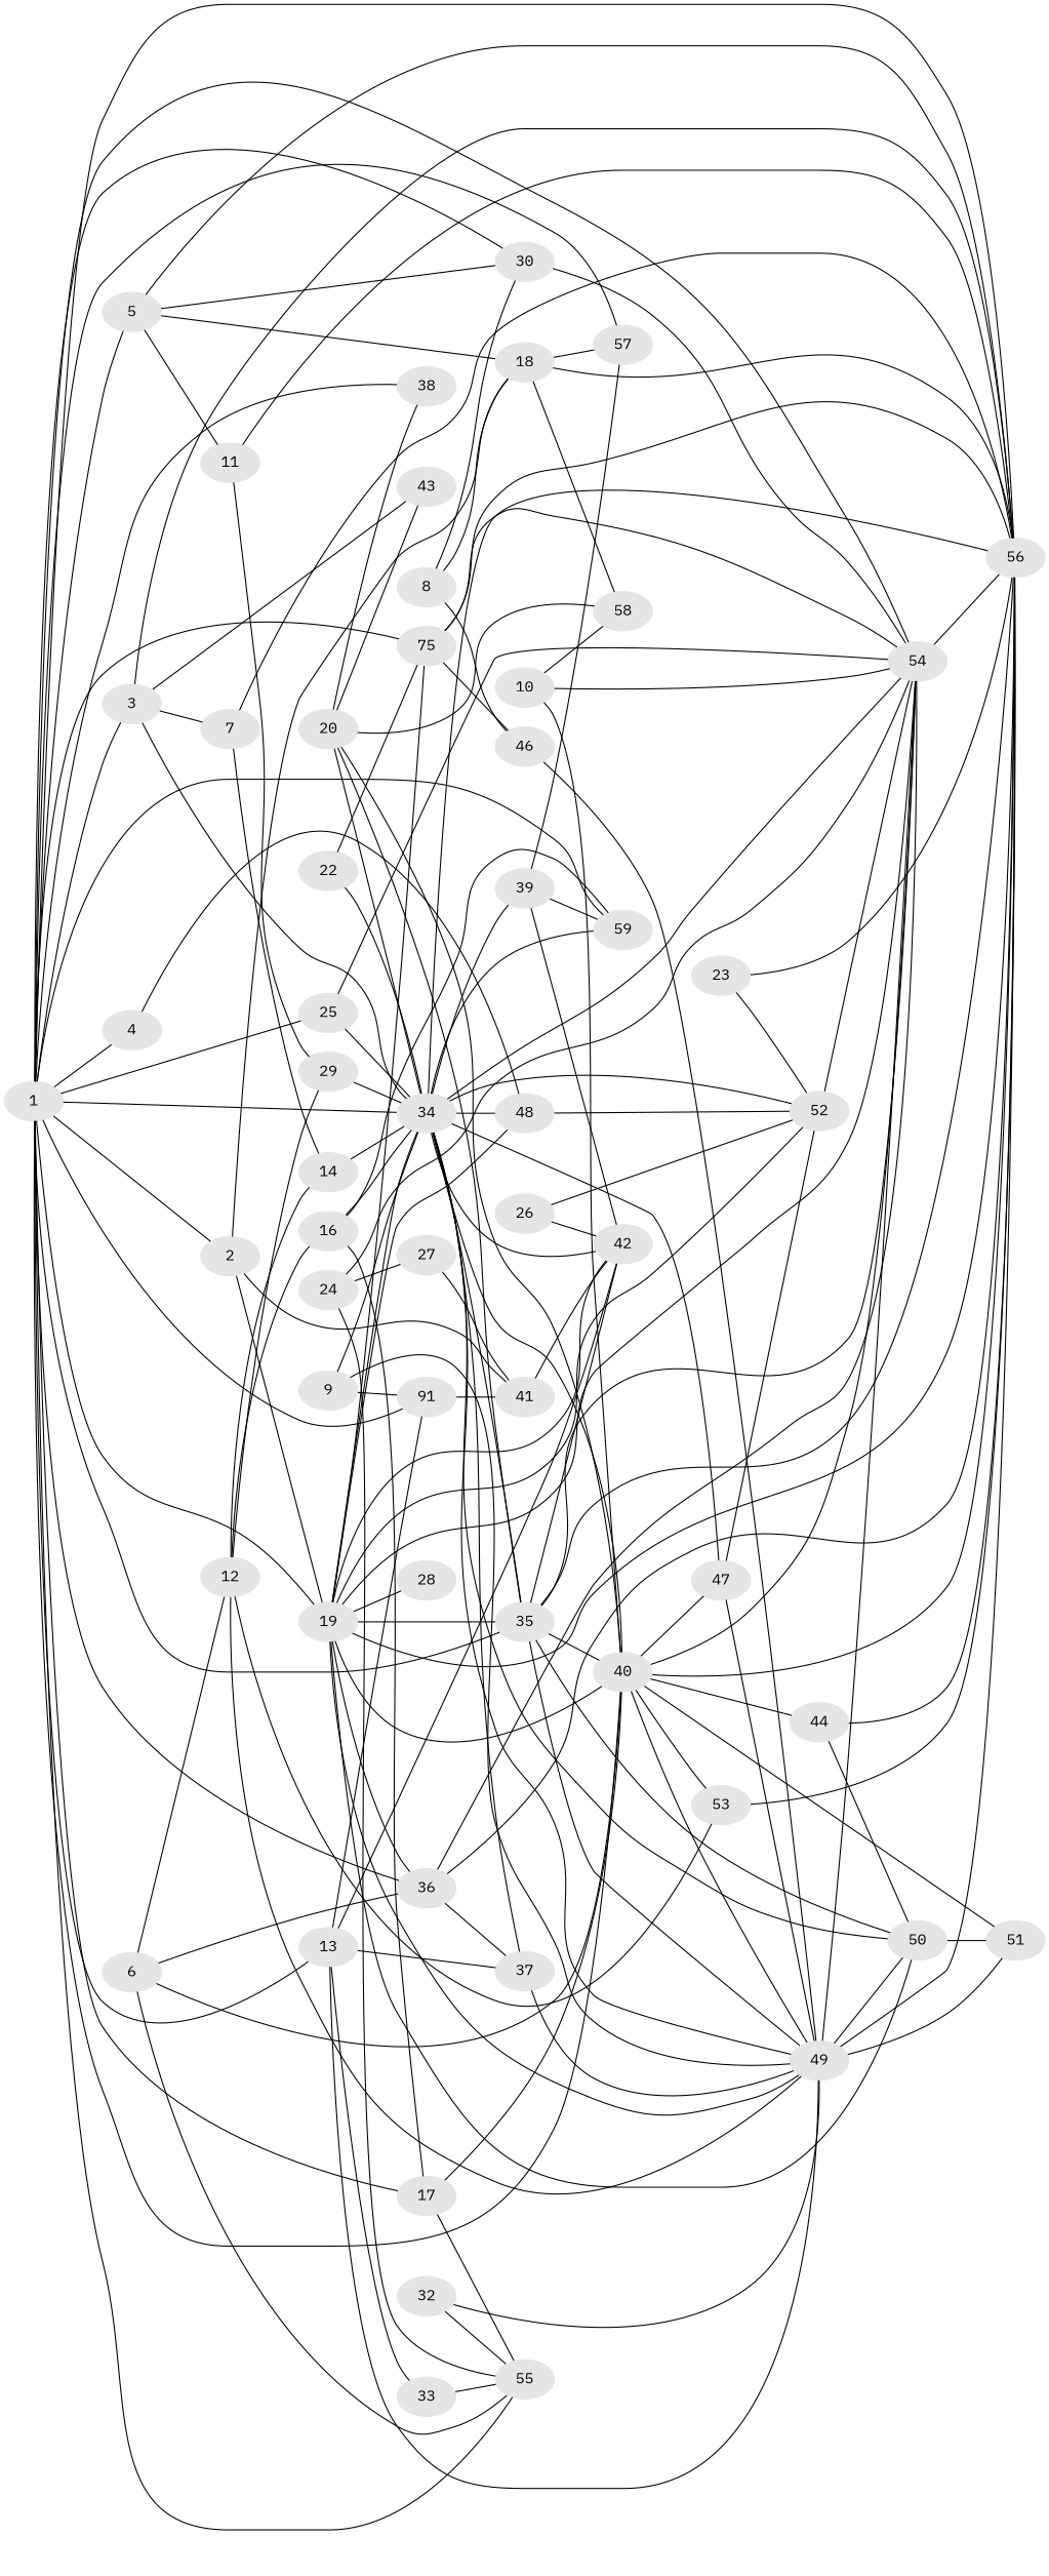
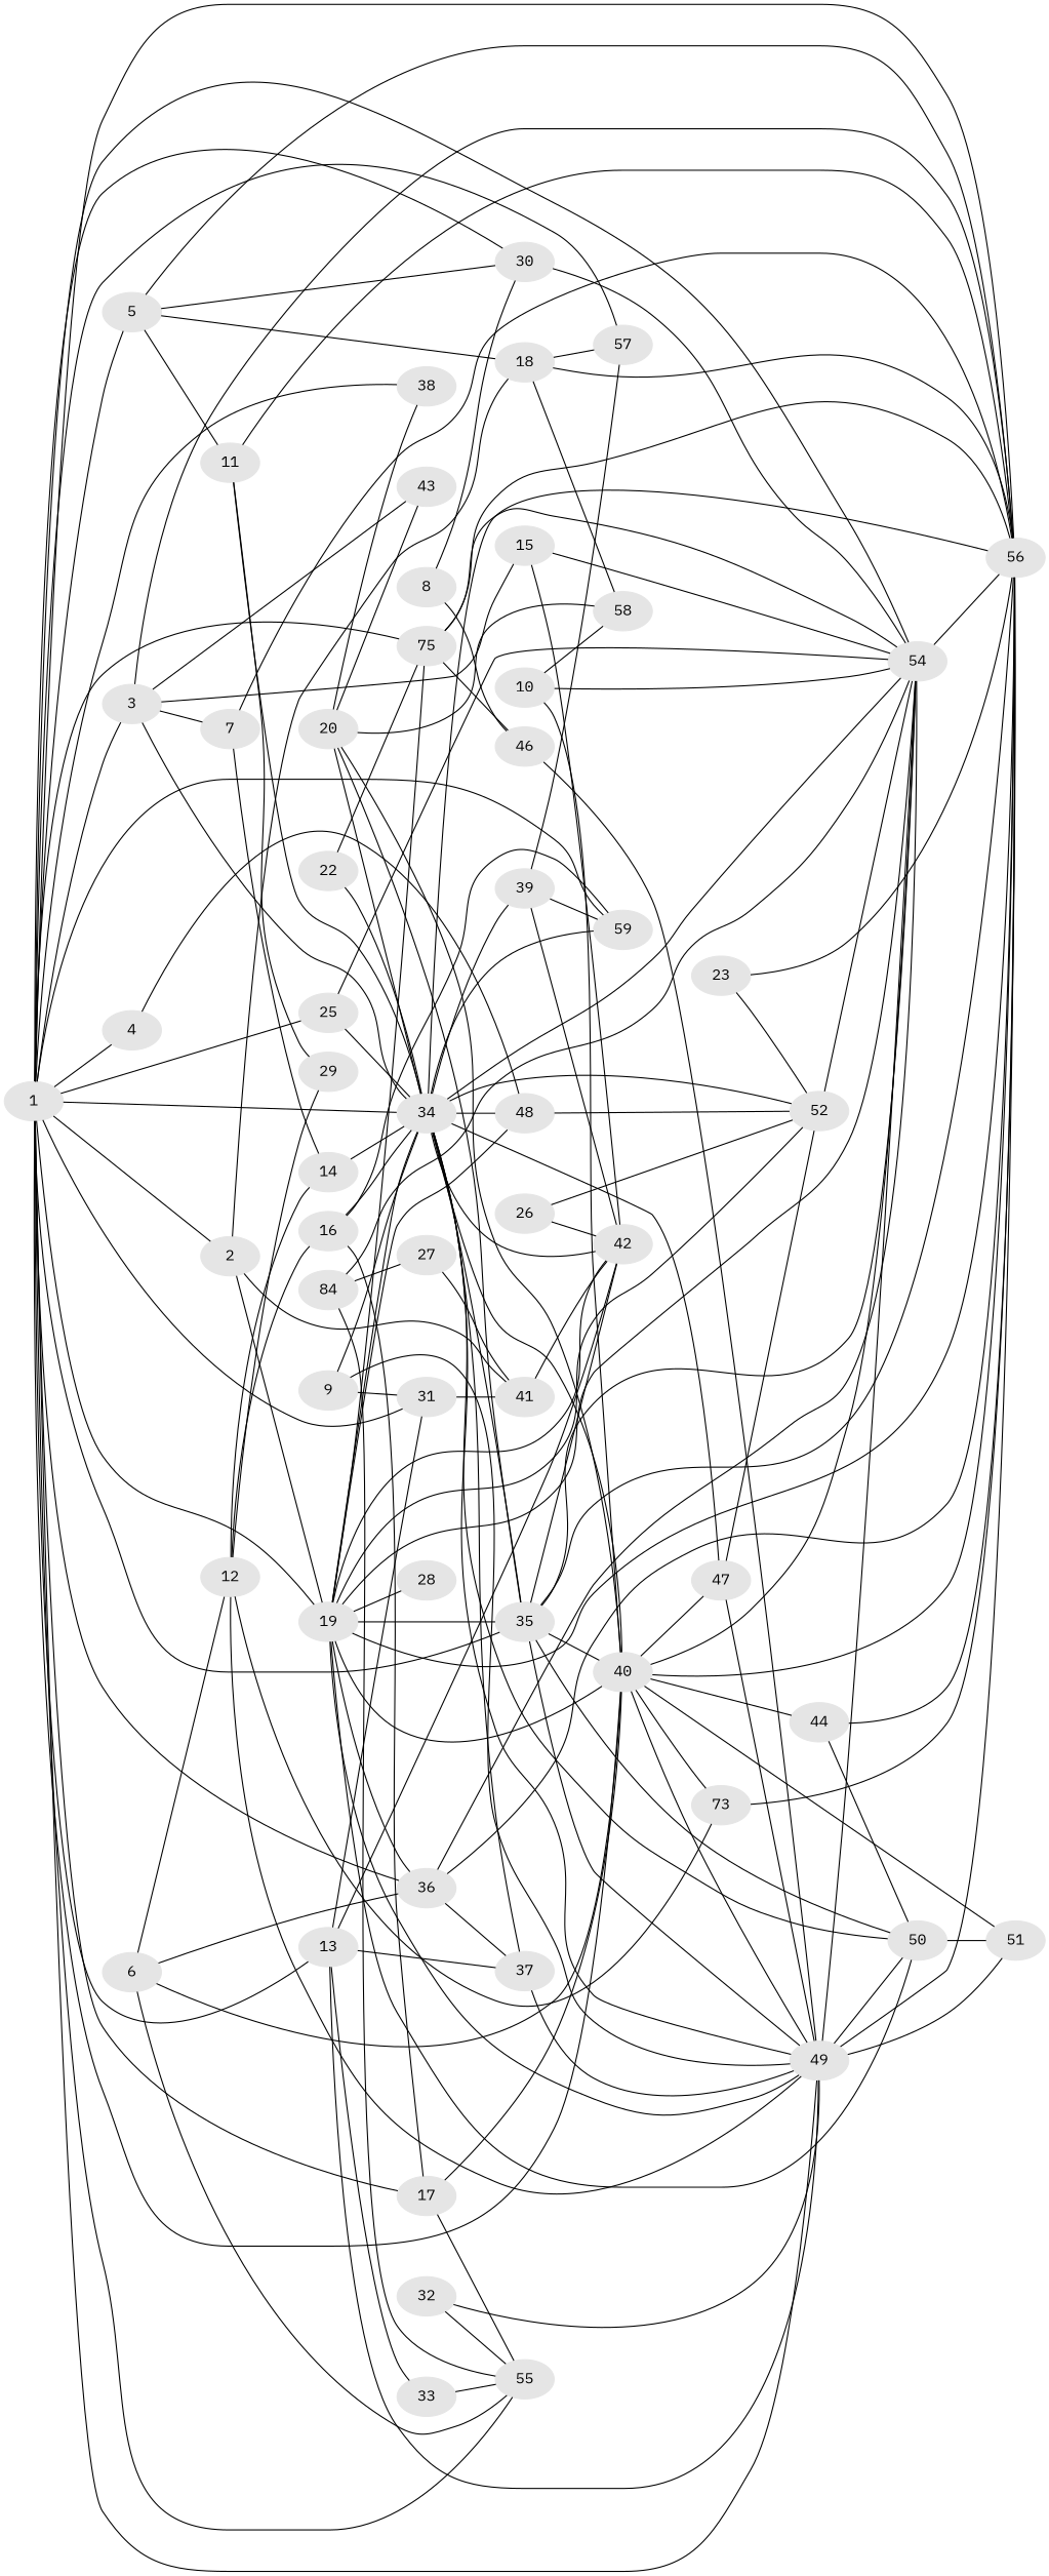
  graph {
    fontname="IBM Plex Mono"
    rankdir=LR
    node [color=gray90 fontname="IBM Plex Mono" style=filled]
    edge [fontname="IBM Plex Mono" weight=1.0]
    1
    2
    3
    4
    5
    13
    17
    19
    25
    30
-   31 [label=91]
+   31
    34
    35
    36
    38
    40
    n17 [label=75]
    49
    54
    55
    56
    57
    59
    18
    41
    7
+   15
    43
    48
    11
    33
    37
    42
    28
    50
    52
    39
    47
-   53
+   53 [label=73]
    44
    51
    46
    58
    14
    29
    6
    12
    16
    8
    9
    10
    20
    22
    23
-   24
+   24 [label=84]
    27
    26
    32
    1 -- 2
    1 -- 3
    1 -- 4 [weight=2.0]
    1 -- 5
    1 -- 13
    1 -- 17
    1 -- 19 [weight=2.0]
    1 -- 25
    1 -- 30
    1 -- 31
    1 -- 34 [weight=2.0]
    1 -- 35 [weight=3.0]
    1 -- 36
    1 -- 38
    1 -- 40 [weight=2.0]
    1 -- n17
+   1 -- 49 [weight=3.0]
    1 -- 54 [weight=3.0]
    1 -- 55
    1 -- 56 [weight=5.0]
    1 -- 57
    1 -- 59
    2 -- 19
    2 -- 18
    2 -- 41
    3 -- 34
    3 -- 56
    3 -- 7
+   3 -- 15
    3 -- 43
    4 -- 48
    5 -- 30
    5 -- 56 [weight=2.0]
    5 -- 18
    5 -- 11
    13 -- 31
    13 -- 49
    13 -- 33
    13 -- 37
    13 -- 42
    17 -- 40
    17 -- 55
    19 -- 34
    19 -- 35 [weight=2.0]
    19 -- 36
    19 -- 40 [weight=2.0]
    19 -- n17
    19 -- 49 [weight=2.0]
    19 -- 54
    19 -- 56 [weight=2.0]
    19 -- 48
    19 -- 42
    19 -- 28
    19 -- 50 [weight=2.0]
    19 -- 52
    25 -- 34
    25 -- 54 [weight=2.0]
    30 -- 54
    31 -- 41
    34 -- 35
    34 -- 40 [weight=3.0]
    34 -- 49
    34 -- 54
    34 -- 56 [weight=2.0]
    34 -- 59
    34 -- 48
    34 -- 37
    34 -- 42 [weight=2.0]
    34 -- 50
    34 -- 52
    34 -- 39
    34 -- 47
    35 -- 40 [weight=2.0]
    35 -- 49
    35 -- 54
    35 -- 56 [weight=2.0]
    35 -- 42
    35 -- 50
    36 -- 54
    36 -- 56
    36 -- 37
    40 -- 49
    40 -- 54
    40 -- 56 [weight=2.0]
    40 -- 47
    40 -- 53
    40 -- 44 [weight=2.0]
    40 -- 51
    n17 -- 54
    n17 -- 56
    n17 -- 46
    49 -- 54
    49 -- 56 [weight=2.0]
    49 -- 50
    49 -- 51
    54 -- 56 [weight=2.0]
    18 -- 56
    18 -- 57
    18 -- 58
    41 -- 42
    7 -- 56
    7 -- 14
+   15 -- 54
+   15 -- 42
    48 -- 52
-   29 -- 34
+   11 -- 34
    11 -- 56
    11 -- 29
    33 -- 55
    37 -- 49
    50 -- 51
    52 -- 54
    39 -- 57
    39 -- 59
    39 -- 42
    47 -- 49
    47 -- 52
    53 -- 56
    44 -- 56
    44 -- 50
    46 -- 49
    14 -- 34 [weight=2.0]
    6 -- 36
    6 -- 40
    6 -- 55
    6 -- 12
    12 -- 49
    12 -- 53
    12 -- 14
    12 -- 29
    12 -- 16
    16 -- 17
    16 -- 34
    16 -- 59
    8 -- 30
-   8 -- 18
    8 -- 46
    9 -- 31
    9 -- 34
    9 -- 49
    10 -- 40
    10 -- 54
    10 -- 58
    20 -- 34
    20 -- 35
    20 -- 38
    20 -- 40 [weight=2.0]
    20 -- 43
    20 -- 58
    22 -- 34
    22 -- n17
    23 -- 56
    23 -- 52
    24 -- 54
    24 -- 55
    24 -- 27
    27 -- 41
    26 -- 42
    26 -- 52
    32 -- 49
    32 -- 55
  }
